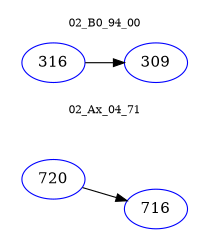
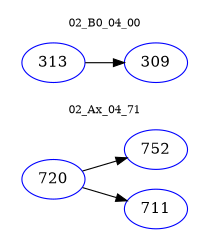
  digraph {
    rankdir=LR
    node [color=blue]
    edge [color=black]
    n1 [label=720]
-   n2 [label=716]
-   n4 [label=316]
+   n2 [label=711]
+   n3 [label=752]
+   n4 [label=313]
    n5 [label=309]
    subgraph cluster_1 {
      color=white
      fontsize=10
      label="02_Ax_04_71"
      n1
      n2
+     n3
    }
    subgraph cluster_2 {
      color=white
      fontsize=10
-     label="02_B0_94_00"
+     label="02_B0_04_00"
      n4
      n5
    }
    n1 -> n2
+   n1 -> n3
    n4 -> n5
  }
